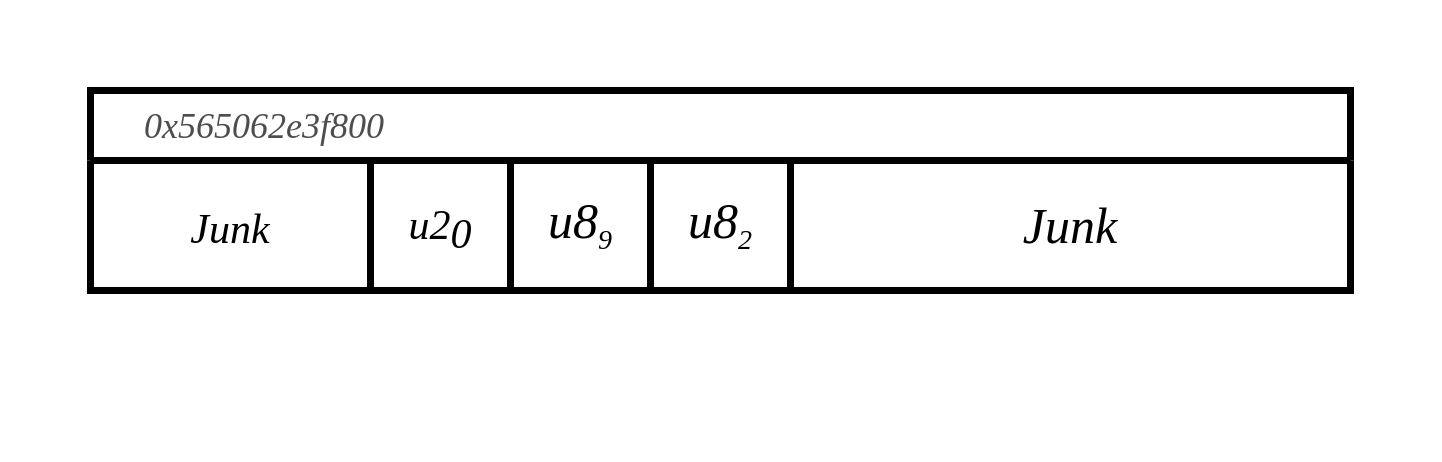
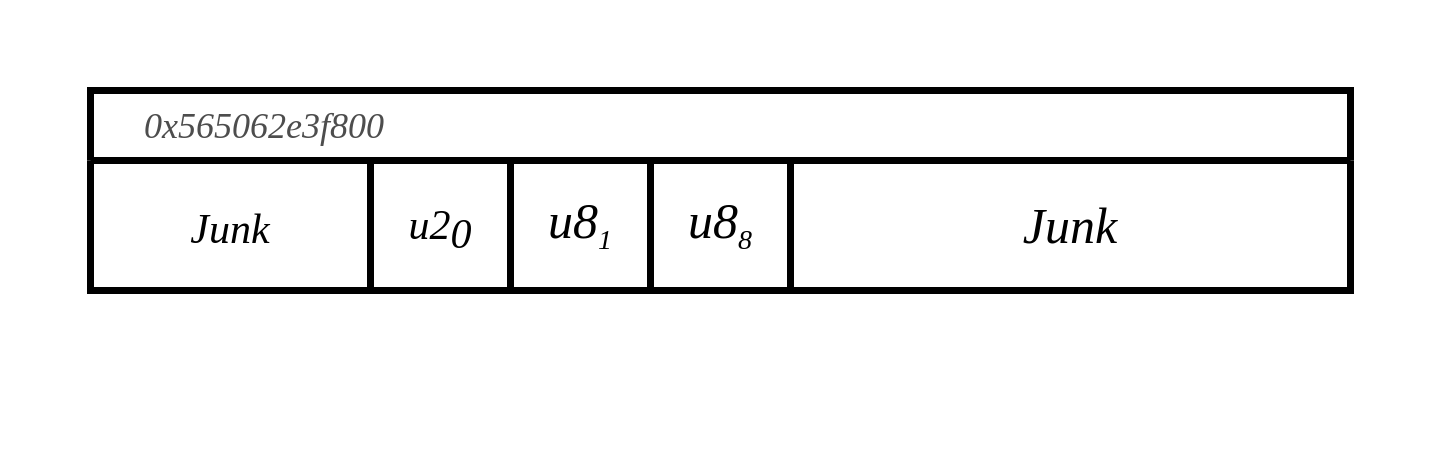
  <mxCell id="0" />
  <mxCell id="1" parent="0" />
  <mxCell id="2" value="" style="shape=ext;double=1;rounded=0;whiteSpace=wrap;html=1;strokeColor=none;strokeWidth=2;fontFamily=Times New Roman;fontSize=48;fontColor=#000000;fillColor=#FFFFFF;labelBackgroundColor=none;" parent="1" vertex="1"><mxGeometry x="20" y="20" width="1400" height="420" as="geometry" /></mxCell>
  <mxCell id="3" value="&lt;div style=&quot;line-height: 100%;&quot;&gt;&lt;i style=&quot;font-weight: normal; color: rgb(77, 77, 77); background-color: initial;&quot;&gt;&lt;font style=&quot;font-size: 36px;&quot;&gt;&amp;nbsp; &amp;nbsp; &amp;nbsp; 0x565062e3f800&lt;/font&gt;&lt;/i&gt;&lt;/div&gt;" style="shape=table;startSize=70;container=1;collapsible=0;childLayout=tableLayout;fontStyle=1;align=left;rounded=0;strokeColor=#000000;strokeWidth=7;fontFamily=Times New Roman;fontSize=12;fontColor=#000000;fillColor=#FFFFFF;html=1;spacing=0;spacingTop=8;" parent="1" vertex="1"><mxGeometry x="90" y="90" width="1260" height="200" as="geometry" /></mxCell>
  <mxCell id="4" value="" style="shape=tableRow;horizontal=0;startSize=0;swimlaneHead=0;swimlaneBody=0;top=0;left=0;bottom=0;right=0;collapsible=0;dropTarget=0;fillColor=none;points=[[0,0.5],[1,0.5]];portConstraint=eastwest;rounded=0;strokeColor=#000000;strokeWidth=2;fontFamily=Times New Roman;fontSize=12;fontColor=#000000;html=1;" parent="3" vertex="1"><mxGeometry y="70" width="1260" height="130" as="geometry" /></mxCell>
  <mxCell id="5" value="&lt;i style=&quot;&quot;&gt;&lt;font style=&quot;font-size: 42px;&quot;&gt;Junk&lt;/font&gt;&lt;/i&gt;" style="shape=partialRectangle;html=1;whiteSpace=wrap;connectable=0;fillColor=none;top=0;left=0;bottom=0;right=0;overflow=visible;rounded=0;strokeColor=#000000;strokeWidth=2;fontFamily=Times New Roman;fontSize=50;fontColor=#000000;" parent="4" vertex="1"><mxGeometry width="280" height="130" as="geometry"><mxRectangle width="280" height="130" as="alternateBounds" /></mxGeometry></mxCell>
  <mxCell id="6" value="&lt;i style=&quot;font-size: 42px;&quot;&gt;&lt;font style=&quot;font-size: 42px;&quot;&gt;&lt;span style=&quot;&quot;&gt;u2&lt;/span&gt;&lt;sub style=&quot;&quot;&gt;&lt;font style=&quot;font-size: 42px;&quot;&gt;0&lt;/font&gt;&lt;/sub&gt;&lt;/font&gt;&lt;/i&gt;" style="shape=partialRectangle;html=1;whiteSpace=wrap;connectable=0;fillColor=none;top=0;left=0;bottom=0;right=0;overflow=hidden;rounded=0;strokeColor=#000000;strokeWidth=2;fontFamily=Times New Roman;fontSize=50;fontColor=#000000;" parent="4" vertex="1"><mxGeometry x="280" width="140" height="130" as="geometry"><mxRectangle width="140" height="130" as="alternateBounds" /></mxGeometry></mxCell>
- <mxCell id="7" value="&lt;i style=&quot;font-size: 50px;&quot;&gt;u8&lt;/i&gt;&lt;i style=&quot;&quot;&gt;&lt;sub style=&quot;&quot;&gt;&lt;font style=&quot;font-size: 28px;&quot;&gt;9&lt;/font&gt;&lt;/sub&gt;&lt;/i&gt;" style="shape=partialRectangle;html=1;whiteSpace=wrap;connectable=0;fillColor=none;top=0;left=0;bottom=0;right=0;overflow=hidden;rounded=0;strokeColor=#000000;strokeWidth=2;fontFamily=Times New Roman;fontSize=50;fontColor=#000000;metaEdit=0;container=0;" parent="4" vertex="1"><mxGeometry x="420" width="140" height="130" as="geometry"><mxRectangle width="140" height="130" as="alternateBounds" /></mxGeometry></mxCell>
- <mxCell id="8" value="&lt;i style=&quot;&quot;&gt;&lt;span style=&quot;font-size: 50px;&quot;&gt;u8&lt;/span&gt;&lt;sub style=&quot;&quot;&gt;&lt;font style=&quot;font-size: 28px;&quot;&gt;2&lt;/font&gt;&lt;/sub&gt;&lt;/i&gt;" style="shape=partialRectangle;html=1;whiteSpace=wrap;connectable=0;fillColor=none;top=0;left=0;bottom=0;right=0;overflow=visible;rounded=0;strokeColor=#000000;strokeWidth=2;fontFamily=Times New Roman;fontSize=50;fontColor=#000000;metaEdit=0;" parent="4" vertex="1"><mxGeometry x="560" width="140" height="130" as="geometry"><mxRectangle width="140" height="130" as="alternateBounds" /></mxGeometry></mxCell>
+ <mxCell id="7" value="&lt;i style=&quot;font-size: 50px;&quot;&gt;u8&lt;/i&gt;&lt;i style=&quot;&quot;&gt;&lt;sub style=&quot;&quot;&gt;&lt;font style=&quot;font-size: 28px;&quot;&gt;1&lt;/font&gt;&lt;/sub&gt;&lt;/i&gt;" style="shape=partialRectangle;html=1;whiteSpace=wrap;connectable=0;fillColor=none;top=0;left=0;bottom=0;right=0;overflow=hidden;rounded=0;strokeColor=#000000;strokeWidth=2;fontFamily=Times New Roman;fontSize=50;fontColor=#000000;metaEdit=0;container=0;" parent="4" vertex="1"><mxGeometry x="420" width="140" height="130" as="geometry"><mxRectangle width="140" height="130" as="alternateBounds" /></mxGeometry></mxCell>
+ <mxCell id="8" value="&lt;i style=&quot;&quot;&gt;&lt;span style=&quot;font-size: 50px;&quot;&gt;u8&lt;/span&gt;&lt;sub style=&quot;&quot;&gt;&lt;font style=&quot;font-size: 28px;&quot;&gt;8&lt;/font&gt;&lt;/sub&gt;&lt;/i&gt;" style="shape=partialRectangle;html=1;whiteSpace=wrap;connectable=0;fillColor=none;top=0;left=0;bottom=0;right=0;overflow=visible;rounded=0;strokeColor=#000000;strokeWidth=2;fontFamily=Times New Roman;fontSize=50;fontColor=#000000;metaEdit=0;" parent="4" vertex="1"><mxGeometry x="560" width="140" height="130" as="geometry"><mxRectangle width="140" height="130" as="alternateBounds" /></mxGeometry></mxCell>
  <mxCell id="9" value="&lt;i style=&quot;font-size: 50px;&quot;&gt;Junk&lt;/i&gt;" style="shape=partialRectangle;html=1;whiteSpace=wrap;connectable=0;fillColor=none;top=0;left=0;bottom=0;right=0;overflow=width;rounded=0;strokeColor=#000000;strokeWidth=2;fontFamily=Times New Roman;fontSize=50;fontColor=#000000;metaEdit=0;" parent="4" vertex="1"><mxGeometry x="700" width="560" height="130" as="geometry"><mxRectangle width="560" height="130" as="alternateBounds" /></mxGeometry></mxCell>
